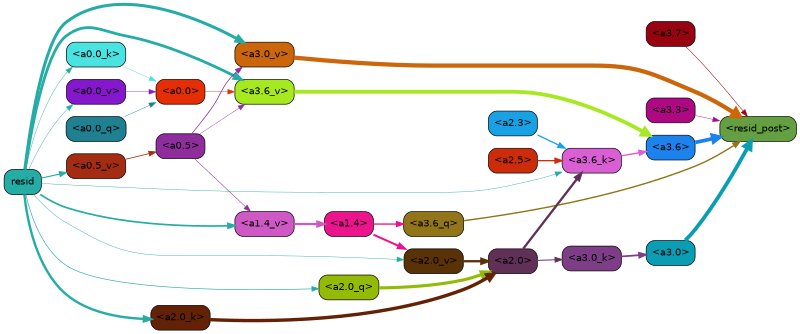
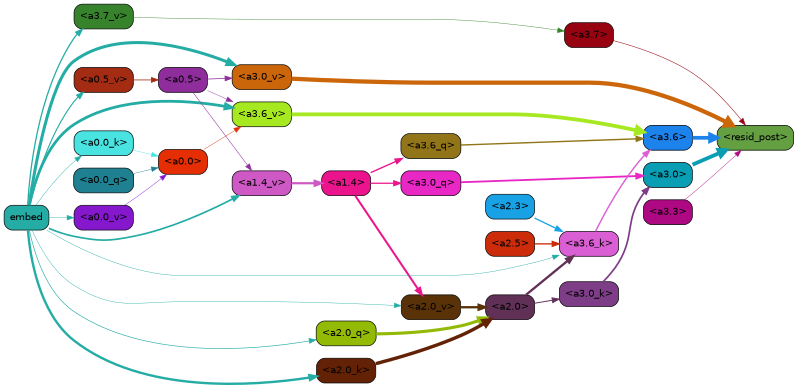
  strict digraph {
    rankdir=LR
    splines=true
    node [color=black fontname=Helvetica shape=box style="filled, rounded"]
    edge [color="#24aca5" penwidth=0.6]
    "<a3.7>" [fillcolor="#970311"]
    "<resid_post>" [fillcolor="#64a042"]
    "<a3.6>" [fillcolor="#1c82ec"]
    "<a3.3>" [fillcolor="#ae0882"]
    "<a3.0>" [fillcolor="#0a9eb5"]
    "<a3.6_q>" [fillcolor="#917518"]
+   "<a3.0_q>" [fillcolor="#e927c5"]
    "<a3.6_k>" [fillcolor="#db5fd4"]
    "<a3.0_k>" [fillcolor="#7e3d87"]
+   "<a3.7_v>" [fillcolor="#36832c"]
    "<a3.6_v>" [fillcolor="#a7e921"]
    "<a3.0_v>" [fillcolor="#cb660a"]
    "<a1.4>" [fillcolor="#ec148c"]
    "<a2.0_v>" [fillcolor="#593208"]
    "<a2.0>" [fillcolor="#613057"]
    "<a2.5>" [fillcolor="#cc2c0a"]
    "<a2.3>" [fillcolor="#18a2e5"]
-   embed [fillcolor="#24aca5" label=resid]
+   embed [fillcolor="#24aca5"]
    "<a2.0_q>" [fillcolor="#93bb05"]
    "<a2.0_k>" [fillcolor="#632206"]
    "<a1.4_v>" [fillcolor="#ce58c4"]
    "<a0.0_k>" [fillcolor="#49e4e2"]
    "<a0.5_v>" [fillcolor="#a42c13"]
    "<a0.0_v>" [fillcolor="#8518cd"]
    "<a0.0>" [fillcolor="#e52e04"]
    "<a0.5>" [fillcolor="#8e2d9b"]
    "<a0.0_q>" [fillcolor="#1e8090"]
    "<a3.7>" -> "<resid_post>" [color="#970311" penwidth=0.7595263123512268]
    "<a3.6>" -> "<resid_post>" [color="#1c82ec" penwidth=5.40013587474823]
    "<a3.3>" -> "<resid_post>" [color="#ae0882"]
    "<a3.0>" -> "<resid_post>" [color="#0a9eb5" penwidth=5.540827631950378]
-   "<a3.6_q>" -> "<resid_post>" [color="#917518" penwidth=2.0530722737312317]
+   "<a3.6_q>" -> "<a3.6>" [color="#917518" penwidth=2.0530722737312317]
+   "<a3.0_q>" -> "<a3.0>" [color="#e927c5" penwidth=2.681713283061981]
    "<a3.6_k>" -> "<a3.6>" [color="#db5fd4" penwidth=2.080081820487976]
    "<a3.0_k>" -> "<a3.0>" [color="#7e3d87" penwidth=2.4920601844787598]
+   "<a3.7_v>" -> "<a3.7>" [color="#36832c"]
    "<a3.6_v>" -> "<a3.6>" [color="#a7e921" penwidth=5.522058844566345]
    "<a3.0_v>" -> "<resid_post>" [color="#cb660a" penwidth=6.184832274913788]
    "<a1.4>" -> "<a3.6_q>" [color="#ec148c" penwidth=1.9735972881317139]
+   "<a1.4>" -> "<a3.0_q>" [color="#ec148c" penwidth=1.8167777061462402]
    "<a1.4>" -> "<a2.0_v>" [color="#ec148c" penwidth=2.935177743434906]
    "<a2.0_v>" -> "<a2.0>" [color="#593208" penwidth=3.3640971779823303]
    "<a2.0>" -> "<a3.6_k>" [color="#613057" penwidth=3.3549644947052]
    "<a2.0>" -> "<a3.0_k>" [color="#613057" penwidth=1.3908889293670654]
    "<a2.5>" -> "<a3.6_k>" [color="#cc2c0a" penwidth=1.998626947402954]
    "<a2.3>" -> "<a3.6_k>" [color="#18a2e5" penwidth=1.90748929977417]
    embed -> "<a3.6_k>"
+   embed -> "<a3.7_v>" [penwidth=1.8481524586677551]
    embed -> "<a3.6_v>" [penwidth=4.0683629512786865]
    embed -> "<a3.0_v>" [penwidth=4.396489858627319]
    embed -> "<a2.0_v>"
    embed -> "<a2.0_q>" [penwidth=0.9339196681976318]
    embed -> "<a2.0_k>" [penwidth=3.474741220474243]
    embed -> "<a1.4_v>" [penwidth=2.457472085952759]
    embed -> "<a0.0_k>"
    embed -> "<a0.5_v>" [penwidth=1.6259715557098389]
    embed -> "<a0.0_v>"
    "<a2.0_q>" -> "<a2.0>" [color="#93bb05" penwidth=4.507863223552704]
    "<a2.0_k>" -> "<a2.0>" [color="#632206" penwidth=4.960922122001648]
    "<a1.4_v>" -> "<a1.4>" [color="#ce58c4" penwidth=3.2196178436279297]
    "<a0.0_k>" -> "<a0.0>" [color="#49e4e2"]
    "<a0.5_v>" -> "<a0.5>" [color="#a42c13" penwidth=1.171161413192749]
    "<a0.0_v>" -> "<a0.0>" [color="#8518cd"]
    "<a0.0>" -> "<a3.6_v>" [color="#e52e04"]
    "<a0.5>" -> "<a3.6_v>" [color="#8e2d9b"]
    "<a0.5>" -> "<a3.0_v>" [color="#8e2d9b" penwidth=1.0967135429382324]
    "<a0.5>" -> "<a1.4_v>" [color="#8e2d9b" penwidth=0.7647972106933594]
    "<a0.0_q>" -> "<a0.0>" [color="#1e8090"]
  }
